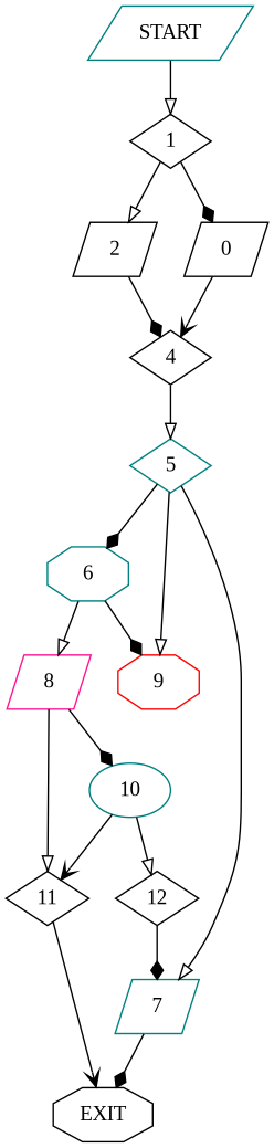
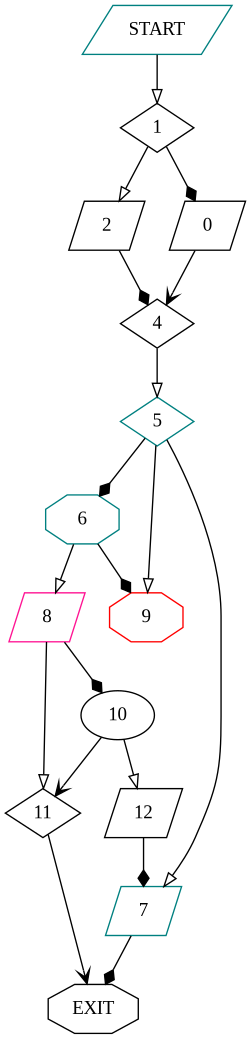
  digraph {
    fontname="Liberation Serif"
    node [color=black fontname="Liberation Serif" shape=parallelogram]
    edge [arrowhead=onormal fontname="Liberation Serif"]
    n1 [color=teal label=START]
    1 [shape=diamond]
    2
    n4 [label=0]
    n5 [label=EXIT shape=octagon]
    4 [shape=diamond]
    5 [color=teal shape=diamond]
    6 [color=teal shape=octagon]
    7 [color=teal]
    9 [color=red shape=octagon]
    8 [color=deeppink]
-   10 [color=teal shape=ellipse]
+   10 [shape=ellipse]
    11 [shape=diamond]
-   12 [shape=diamond]
+   12
    n1 -> 1
    1 -> 2
    1 -> n4 [arrowhead=diamond]
    2 -> 4 [arrowhead=diamond]
    n4 -> 4 [arrowhead=vee]
    4 -> 5
    5 -> 6 [arrowhead=diamond]
    5 -> 7
    5 -> 9
    6 -> 9 [arrowhead=diamond]
    6 -> 8
    7 -> n5 [arrowhead=diamond]
    8 -> 10 [arrowhead=diamond]
    8 -> 11
    10 -> 11 [arrowhead=vee]
    10 -> 12
    11 -> n5 [arrowhead=vee]
    12 -> 7 [arrowhead=diamond]
  }
